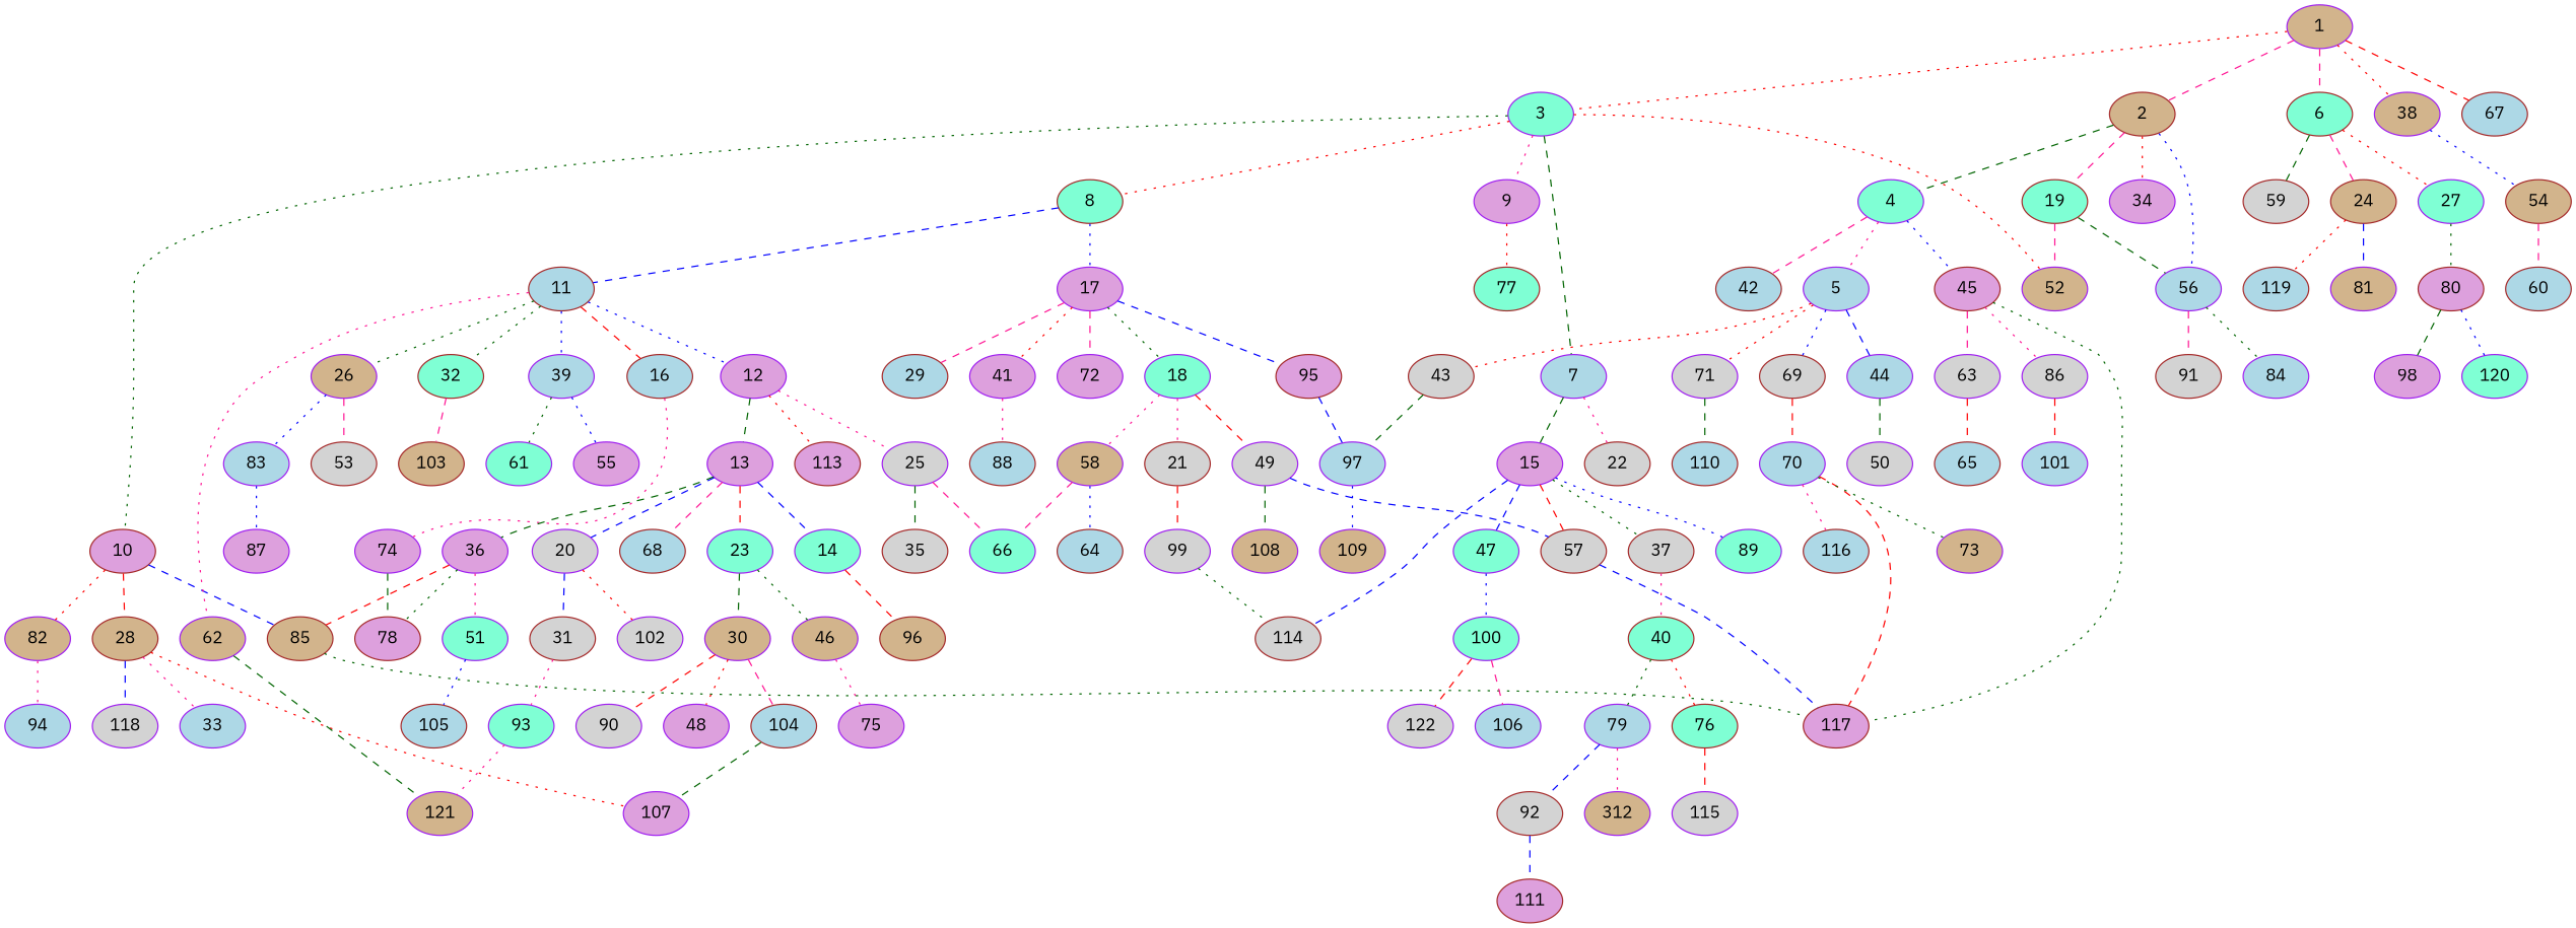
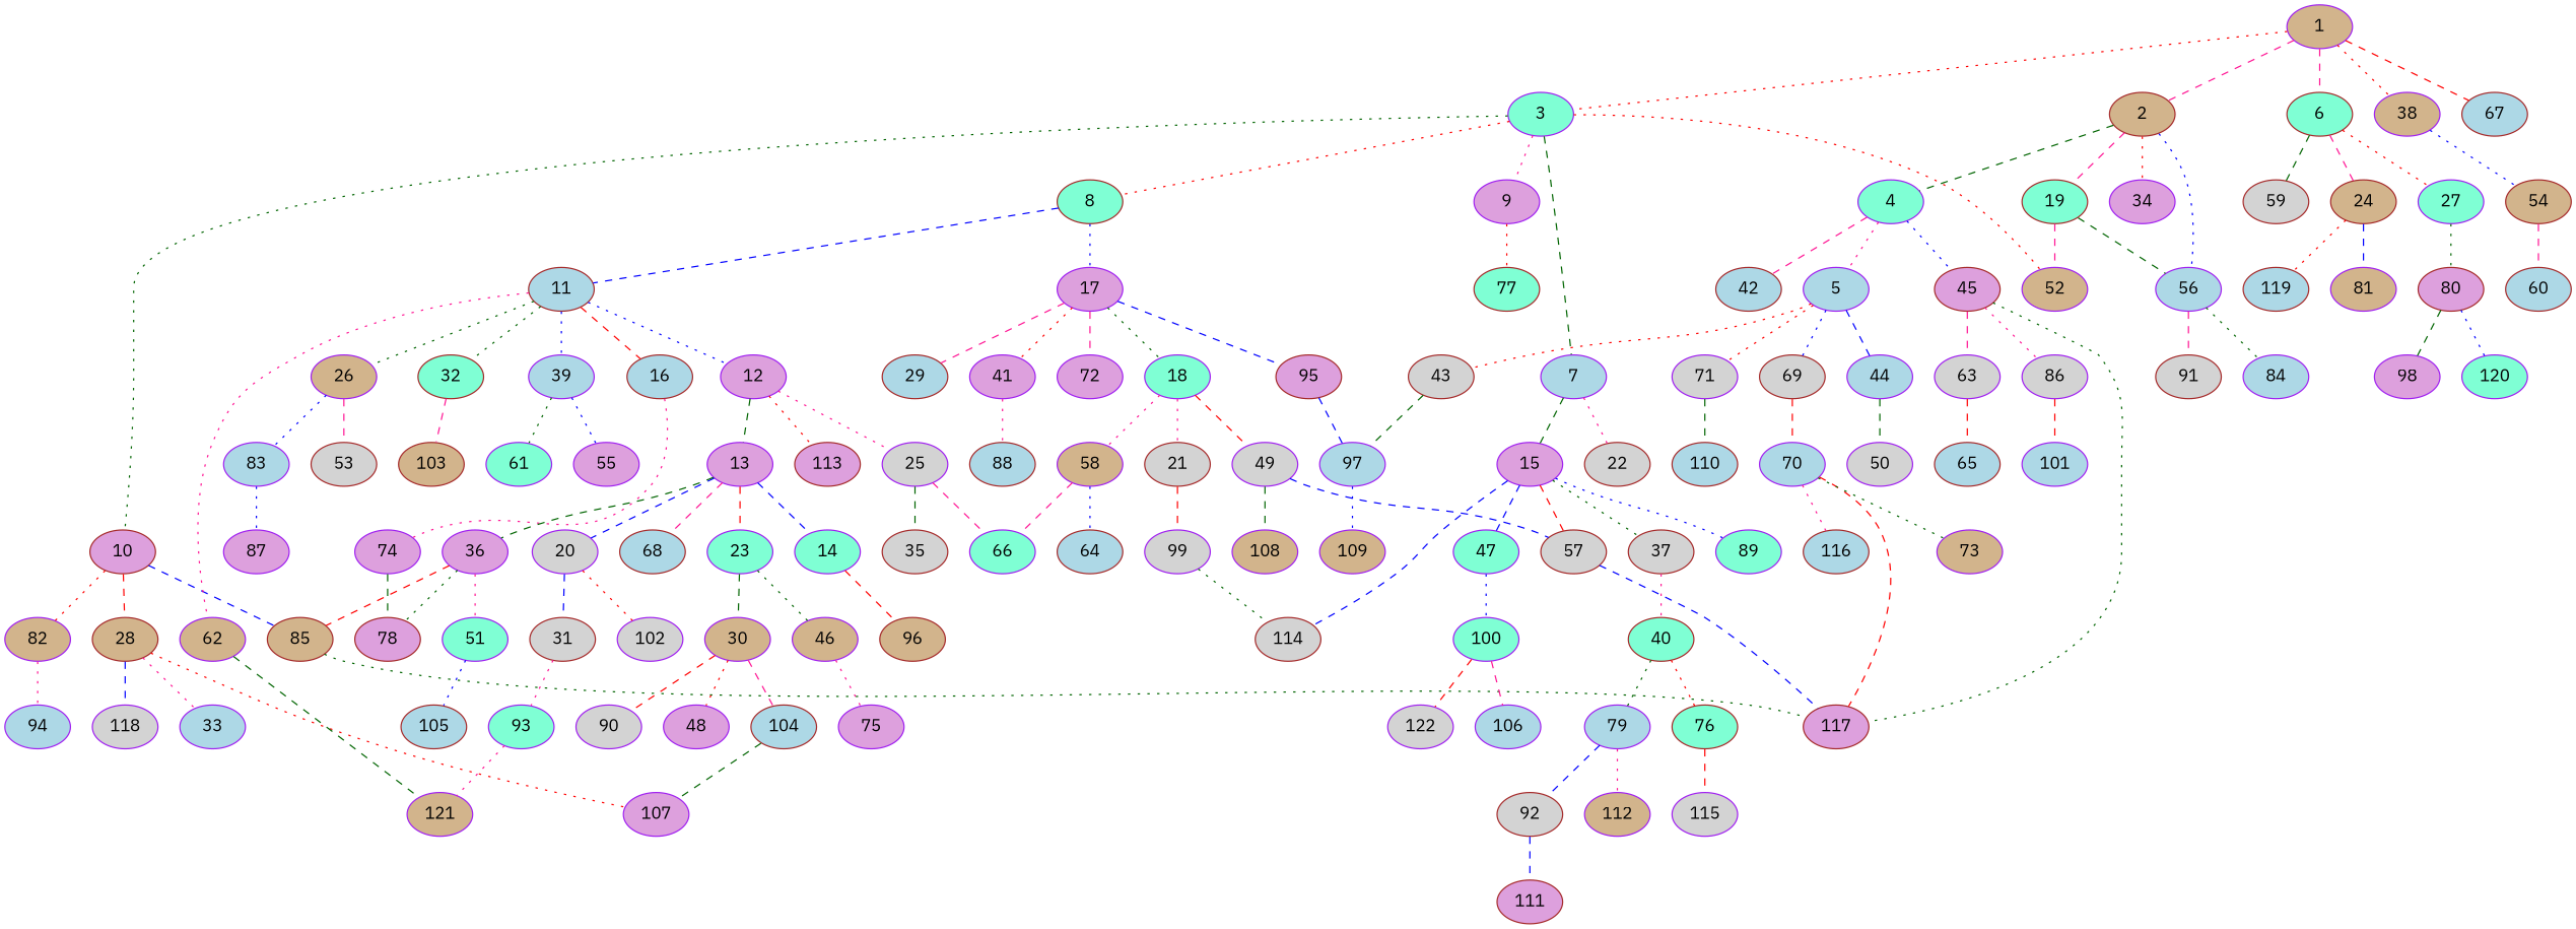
  graph {
    fontname="IBM Plex Sans"
    node [color=purple fillcolor=lightblue fontname="IBM Plex Sans" style=filled]
    edge [color=deeppink fontname="IBM Plex Sans" style=dashed]
    1 [fillcolor=tan]
    2 [color=brown fillcolor=tan]
    3 [fillcolor=aquamarine]
    6 [color=brown fillcolor=aquamarine]
    38 [fillcolor=tan]
    67 [color=brown]
    4 [fillcolor=aquamarine]
    19 [color=brown fillcolor=aquamarine]
    34 [fillcolor=plum]
    56
    7
    8 [color=brown fillcolor=aquamarine]
    9 [fillcolor=plum]
    10 [color=brown fillcolor=plum]
    52 [fillcolor=tan]
    24 [color=brown fillcolor=tan]
    27 [fillcolor=aquamarine]
    59 [color=brown fillcolor=lightgrey]
    54 [color=brown fillcolor=tan]
    5
    42 [color=brown]
    45 [color=brown fillcolor=plum]
    84
    91 [color=brown fillcolor=lightgrey]
    15 [fillcolor=plum]
    22 [color=brown fillcolor=lightgrey]
    11 [color=brown]
    17 [fillcolor=plum]
    77 [color=brown fillcolor=aquamarine]
    28 [color=brown fillcolor=tan]
    82 [fillcolor=tan]
    85 [color=brown fillcolor=tan]
    43 [color=brown fillcolor=lightgrey]
    44
    69 [color=brown fillcolor=lightgrey]
    71 [fillcolor=lightgrey]
    63 [fillcolor=lightgrey]
    86 [fillcolor=lightgrey]
    117 [color=brown fillcolor=plum]
    97
    50 [fillcolor=lightgrey]
    70
    110 [color=brown]
    81 [fillcolor=tan]
    119 [color=brown]
    80 [color=brown fillcolor=plum]
    37 [color=brown fillcolor=lightgrey]
    47 [fillcolor=aquamarine]
    57 [color=brown fillcolor=lightgrey]
    89 [fillcolor=aquamarine]
    114 [color=brown fillcolor=lightgrey]
    12 [fillcolor=plum]
    16 [color=brown]
    26 [fillcolor=tan]
    32 [color=brown fillcolor=aquamarine]
    39
    62 [fillcolor=tan]
    18 [fillcolor=aquamarine]
    29 [color=brown]
    41 [fillcolor=plum]
    72 [fillcolor=plum]
    95 [color=brown fillcolor=plum]
    33
    107 [fillcolor=plum]
    118 [fillcolor=lightgrey]
    94
    13 [fillcolor=plum]
    25 [fillcolor=lightgrey]
    113 [color=brown fillcolor=plum]
    74 [fillcolor=plum]
    53 [color=brown fillcolor=lightgrey]
    83
    103 [color=brown fillcolor=tan]
    55 [fillcolor=plum]
    61 [fillcolor=aquamarine]
    121 [fillcolor=tan]
    14 [fillcolor=aquamarine]
    20 [fillcolor=lightgrey]
    23 [fillcolor=aquamarine]
    36 [fillcolor=plum]
    68 [color=brown]
    35 [color=brown fillcolor=lightgrey]
    66 [fillcolor=aquamarine]
    96 [color=brown fillcolor=tan]
    31 [color=brown fillcolor=lightgrey]
    102 [fillcolor=lightgrey]
    30 [fillcolor=tan]
    46 [fillcolor=tan]
    51 [fillcolor=aquamarine]
    78 [color=brown fillcolor=plum]
    40 [color=brown fillcolor=aquamarine]
    100 [fillcolor=aquamarine]
    21 [color=brown fillcolor=lightgrey]
    49 [fillcolor=lightgrey]
    58 [fillcolor=tan]
    88 [color=brown]
    99 [fillcolor=lightgrey]
    108 [fillcolor=tan]
    64 [color=brown]
    93 [fillcolor=aquamarine]
    48 [fillcolor=plum]
    90 [fillcolor=lightgrey]
    104 [color=brown]
    75 [fillcolor=plum]
    87 [fillcolor=plum]
    98 [fillcolor=plum]
    120 [fillcolor=aquamarine]
    105 [color=brown]
    76 [color=brown fillcolor=aquamarine]
    79
    60 [color=brown]
    115 [fillcolor=lightgrey]
    92 [color=brown fillcolor=lightgrey]
-   112 [fillcolor=tan label=312]
+   112 [fillcolor=tan]
    109 [fillcolor=tan]
    65 [color=brown]
    101
    106
    122 [fillcolor=lightgrey]
    73 [fillcolor=tan]
    116 [color=brown]
    111 [color=brown fillcolor=plum]
    1 -- 2
    1 -- 3 [color=red style=dotted]
    1 -- 6
    1 -- 38 [color=red style=dotted]
    1 -- 67 [color=red]
    2 -- 4 [color=darkgreen]
    2 -- 19
    2 -- 34 [color=red style=dotted]
    2 -- 56 [color=blue style=dotted]
    3 -- 7 [color=darkgreen]
    3 -- 8 [color=red style=dotted]
    3 -- 9 [style=dotted]
    3 -- 10 [color=darkgreen style=dotted]
    3 -- 52 [color=red style=dotted]
    6 -- 24
    6 -- 27 [color=red style=dotted]
    6 -- 59 [color=darkgreen]
    38 -- 54 [color=blue style=dotted]
    4 -- 5 [style=dotted]
    4 -- 42
    4 -- 45 [color=blue style=dotted]
    19 -- 56 [color=darkgreen]
    19 -- 52
    56 -- 84 [color=darkgreen style=dotted]
    56 -- 91
    7 -- 15 [color=darkgreen]
    7 -- 22 [style=dotted]
    8 -- 11 [color=blue]
    8 -- 17 [color=blue style=dotted]
    9 -- 77 [color=red style=dotted]
    10 -- 28 [color=red]
    10 -- 82 [color=red style=dotted]
    10 -- 85 [color=blue]
    24 -- 81 [color=blue]
    24 -- 119 [color=red style=dotted]
    27 -- 80 [color=darkgreen style=dotted]
    54 -- 60
    5 -- 43 [color=red style=dotted]
    5 -- 44 [color=blue]
    5 -- 69 [color=blue style=dotted]
    5 -- 71 [color=red style=dotted]
    45 -- 63
    45 -- 86 [style=dotted]
    45 -- 117 [color=darkgreen style=dotted]
    15 -- 37 [color=darkgreen style=dotted]
    15 -- 47 [color=blue]
    15 -- 57 [color=red]
    15 -- 89 [color=blue style=dotted]
    15 -- 114 [color=blue]
    11 -- 12 [color=blue style=dotted]
    11 -- 16 [color=red]
    11 -- 26 [color=darkgreen style=dotted]
    11 -- 32 [color=darkgreen style=dotted]
    11 -- 39 [color=blue style=dotted]
    11 -- 62 [style=dotted]
    17 -- 18 [color=darkgreen style=dotted]
    17 -- 29
    17 -- 41 [color=red style=dotted]
    17 -- 72
    17 -- 95 [color=blue]
    28 -- 33 [style=dotted]
    28 -- 107 [color=red style=dotted]
    28 -- 118 [color=blue]
    82 -- 94 [style=dotted]
    85 -- 117 [color=darkgreen style=dotted]
    43 -- 97 [color=darkgreen]
    44 -- 50 [color=darkgreen]
    69 -- 70 [color=red]
    71 -- 110 [color=darkgreen]
    63 -- 65 [color=red]
    86 -- 101 [color=red]
    97 -- 109 [color=blue style=dotted]
    70 -- 117 [color=red]
    70 -- 73 [color=darkgreen style=dotted]
    70 -- 116 [style=dotted]
    80 -- 98 [color=darkgreen]
    80 -- 120 [color=blue style=dotted]
    37 -- 40 [style=dotted]
    47 -- 100 [color=blue style=dotted]
    57 -- 117 [color=blue]
    12 -- 13 [color=darkgreen]
    12 -- 25 [style=dotted]
    12 -- 113 [color=red style=dotted]
    16 -- 74 [style=dotted]
    26 -- 53
    26 -- 83 [color=blue style=dotted]
    32 -- 103
    39 -- 55 [color=blue style=dotted]
    39 -- 61 [color=darkgreen style=dotted]
    62 -- 121 [color=darkgreen]
    18 -- 21 [style=dotted]
    18 -- 49 [color=red]
    18 -- 58 [style=dotted]
    41 -- 88 [style=dotted]
    95 -- 97 [color=blue]
    13 -- 14 [color=blue]
    13 -- 20 [color=blue]
    13 -- 23 [color=red]
    13 -- 36 [color=darkgreen]
    13 -- 68
    25 -- 35 [color=darkgreen]
    25 -- 66
    74 -- 78 [color=darkgreen]
    83 -- 87 [color=blue style=dotted]
    14 -- 96 [color=red]
    20 -- 31 [color=blue]
    20 -- 102 [color=red style=dotted]
    23 -- 30 [color=darkgreen]
    23 -- 46 [color=darkgreen style=dotted]
    36 -- 85 [color=red]
    36 -- 51 [style=dotted]
    36 -- 78 [color=darkgreen style=dotted]
    31 -- 93 [style=dotted]
    30 -- 48 [color=red style=dotted]
    30 -- 90 [color=red]
    30 -- 104
    46 -- 75 [style=dotted]
    51 -- 105 [color=blue style=dotted]
    40 -- 76 [color=red style=dotted]
    40 -- 79 [color=darkgreen style=dotted]
    100 -- 106
    100 -- 122 [color=red]
    21 -- 99 [color=red]
    49 -- 57 [color=blue]
    49 -- 108 [color=darkgreen]
    58 -- 66
    58 -- 64 [color=blue style=dotted]
    99 -- 114 [color=darkgreen style=dotted]
    93 -- 121 [style=dotted]
    104 -- 107 [color=darkgreen]
    76 -- 115 [color=red]
    79 -- 92 [color=blue]
    79 -- 112 [style=dotted]
    92 -- 111 [color=blue]
  }
